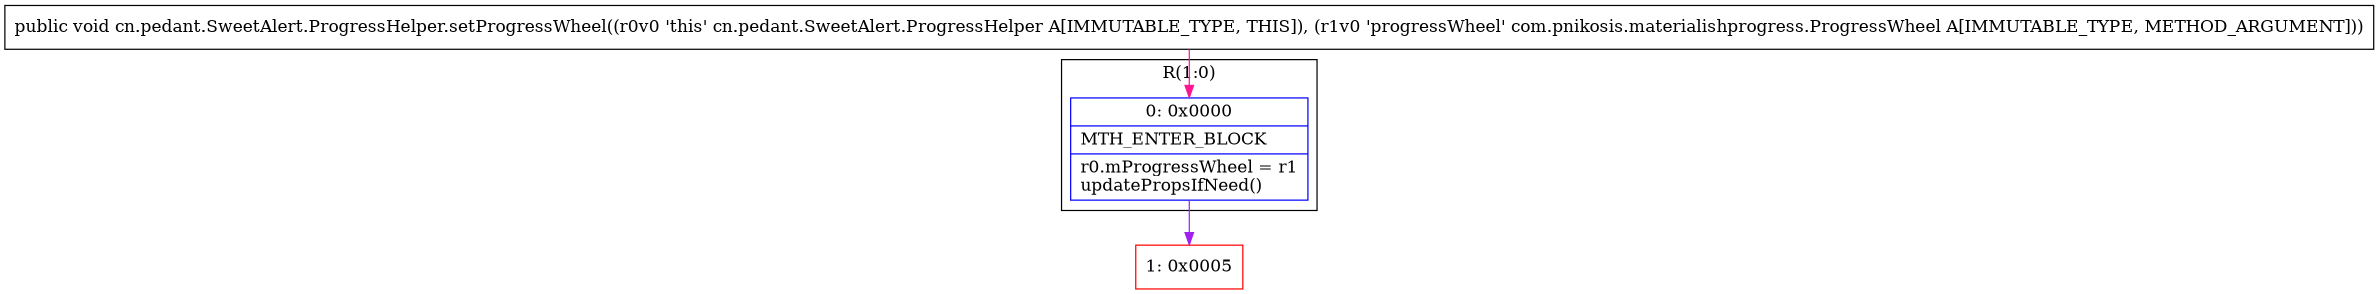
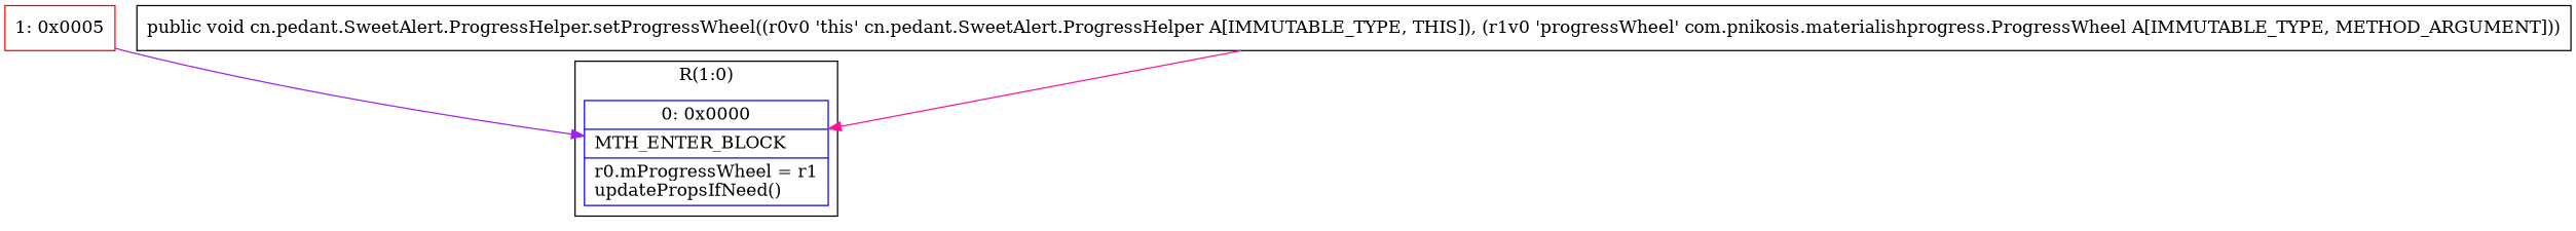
  digraph {
    node [shape=record]
    edge [style=solid]
    n1 [color=blue label="{0\:\ 0x0000|MTH_ENTER_BLOCK\l|r0.mProgressWheel = r1\lupdatePropsIfNeed()\l}"]
    n2 [color=red label="{1\:\ 0x0005}"]
    n3 [label="{public void cn.pedant.SweetAlert.ProgressHelper.setProgressWheel((r0v0 'this' cn.pedant.SweetAlert.ProgressHelper A[IMMUTABLE_TYPE, THIS]), (r1v0 'progressWheel' com.pnikosis.materialishprogress.ProgressWheel A[IMMUTABLE_TYPE, METHOD_ARGUMENT])) }"]
    subgraph cluster_1 {
      label="R(1:0)"
      n1
    }
-   n1 -> n2 [color=purple]
+   n2 -> n1 [color=purple]
    n3 -> n1 [color=deeppink]
  }
